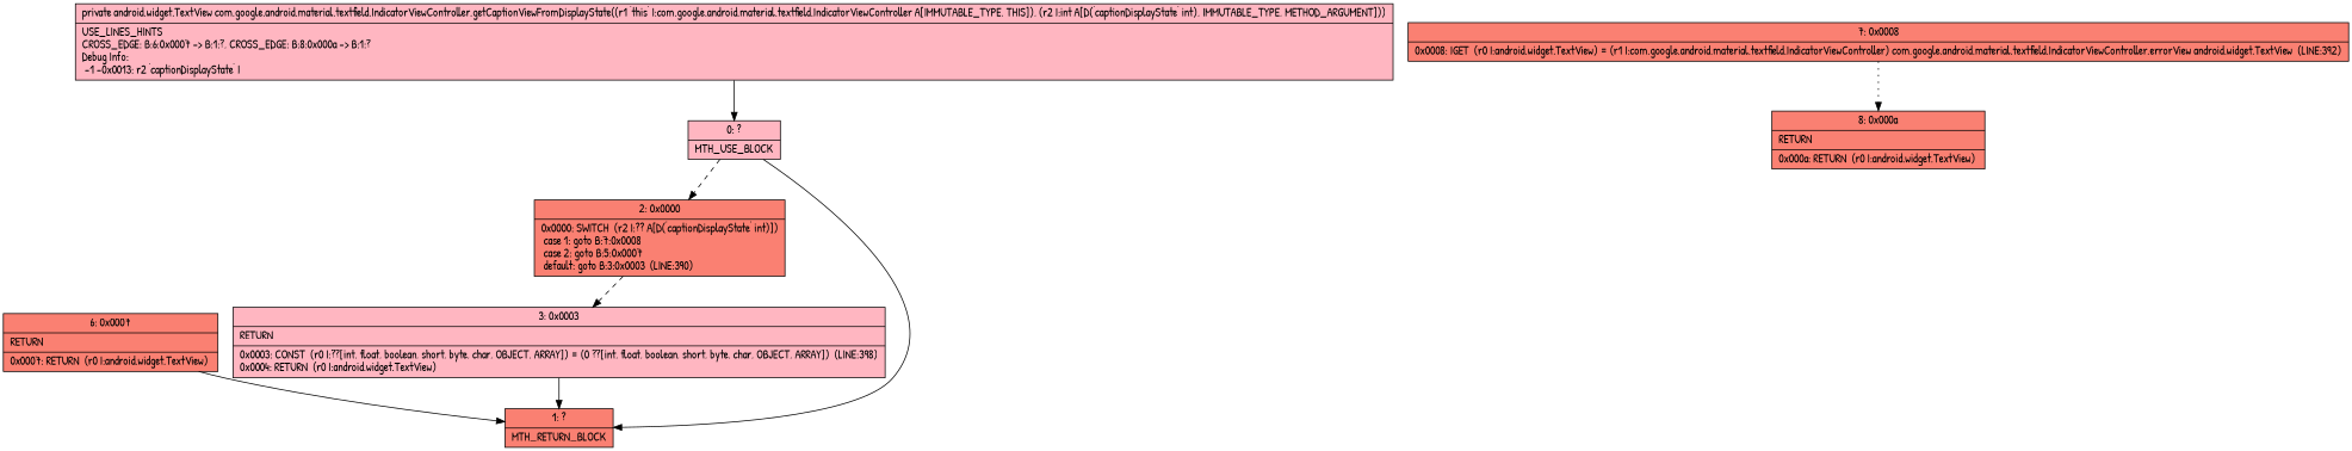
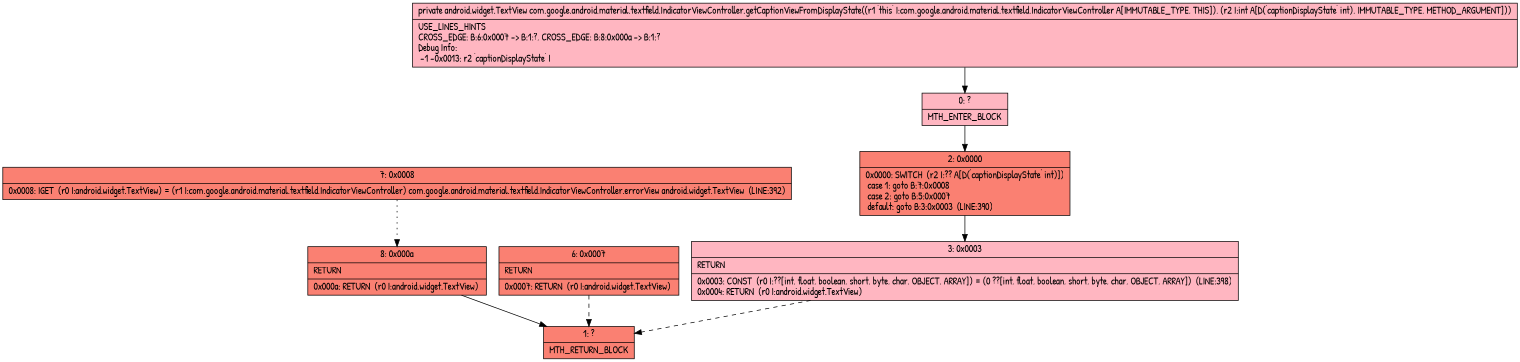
  digraph {
    fontname="Patrick Hand"
    node [fillcolor=salmon fontname="Patrick Hand" shape=record style=filled]
    edge [fontname="Patrick Hand" style=dashed]
-   n1 [fillcolor=lightpink label="{0\:\ ?|MTH_USE_BLOCK\l}"]
+   n1 [fillcolor=lightpink label="{0\:\ ?|MTH_ENTER_BLOCK\l}"]
    n2 [label="{2\:\ 0x0000|0x0000: SWITCH  (r2 I:?? A[D('captionDisplayState' int)])\l case 1: goto B:7:0x0008\l case 2: goto B:5:0x0007\l default: goto B:3:0x0003  (LINE:390)\l}"]
    n3 [fillcolor=lightpink label="{3\:\ 0x0003|RETURN\l|0x0003: CONST  (r0 I:??[int, float, boolean, short, byte, char, OBJECT, ARRAY]) = (0 ??[int, float, boolean, short, byte, char, OBJECT, ARRAY])  (LINE:398)\l0x0004: RETURN  (r0 I:android.widget.TextView) \l}"]
    n4 [label="{1\:\ ?|MTH_RETURN_BLOCK\l}"]
    n5 [label="{7\:\ 0x0008|0x0008: IGET  (r0 I:android.widget.TextView) = (r1 I:com.google.android.material.textfield.IndicatorViewController) com.google.android.material.textfield.IndicatorViewController.errorView android.widget.TextView  (LINE:392)\l}"]
    n6 [label="{8\:\ 0x000a|RETURN\l|0x000a: RETURN  (r0 I:android.widget.TextView) \l}"]
    n7 [label="{6\:\ 0x0007|RETURN\l|0x0007: RETURN  (r0 I:android.widget.TextView) \l}"]
    n8 [fillcolor=lightpink label="{private android.widget.TextView com.google.android.material.textfield.IndicatorViewController.getCaptionViewFromDisplayState((r1 'this' I:com.google.android.material.textfield.IndicatorViewController A[IMMUTABLE_TYPE, THIS]), (r2 I:int A[D('captionDisplayState' int), IMMUTABLE_TYPE, METHOD_ARGUMENT]))  | USE_LINES_HINTS\lCROSS_EDGE: B:6:0x0007 \-\> B:1:?, CROSS_EDGE: B:8:0x000a \-\> B:1:?\lDebug Info:\l  \-1 \-0x0013: r2 'captionDisplayState' I\l}"]
-   n1 -> n2
-   n2 -> n3
-   n3 -> n4 [style=solid]
+   n1 -> n2 [style=solid]
+   n2 -> n3 [style=solid]
+   n3 -> n4
    n5 -> n6 [style=dotted]
-   n1 -> n4 [style=solid]
-   n7 -> n4 [style=solid]
+   n6 -> n4 [style=solid]
+   n7 -> n4
    n8 -> n1 [style=solid]
  }
